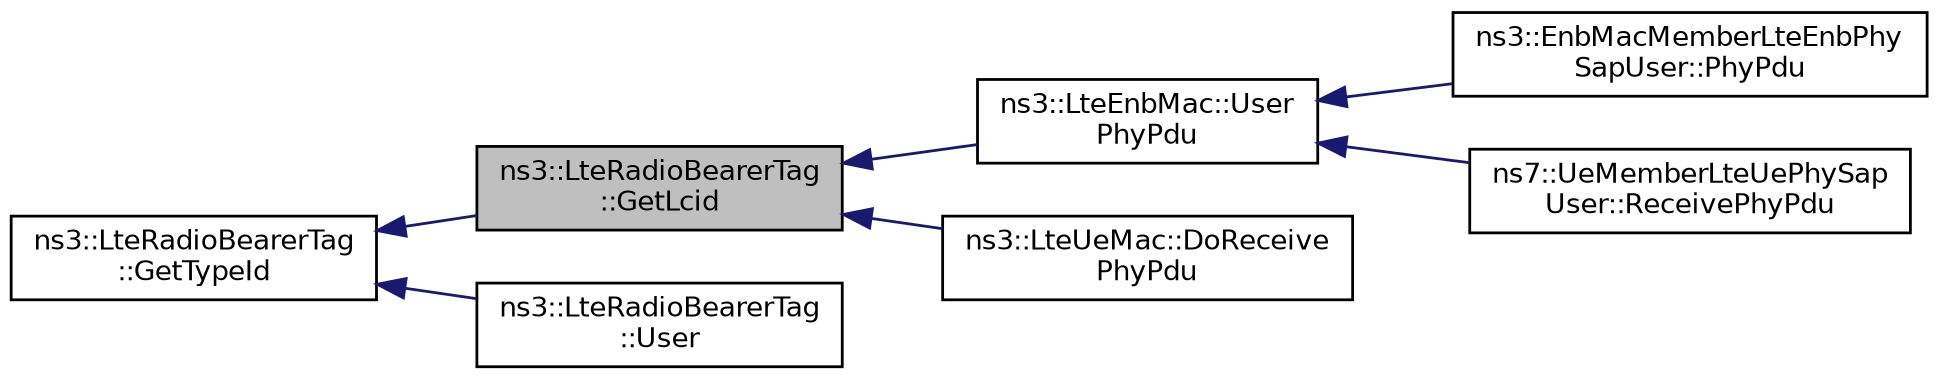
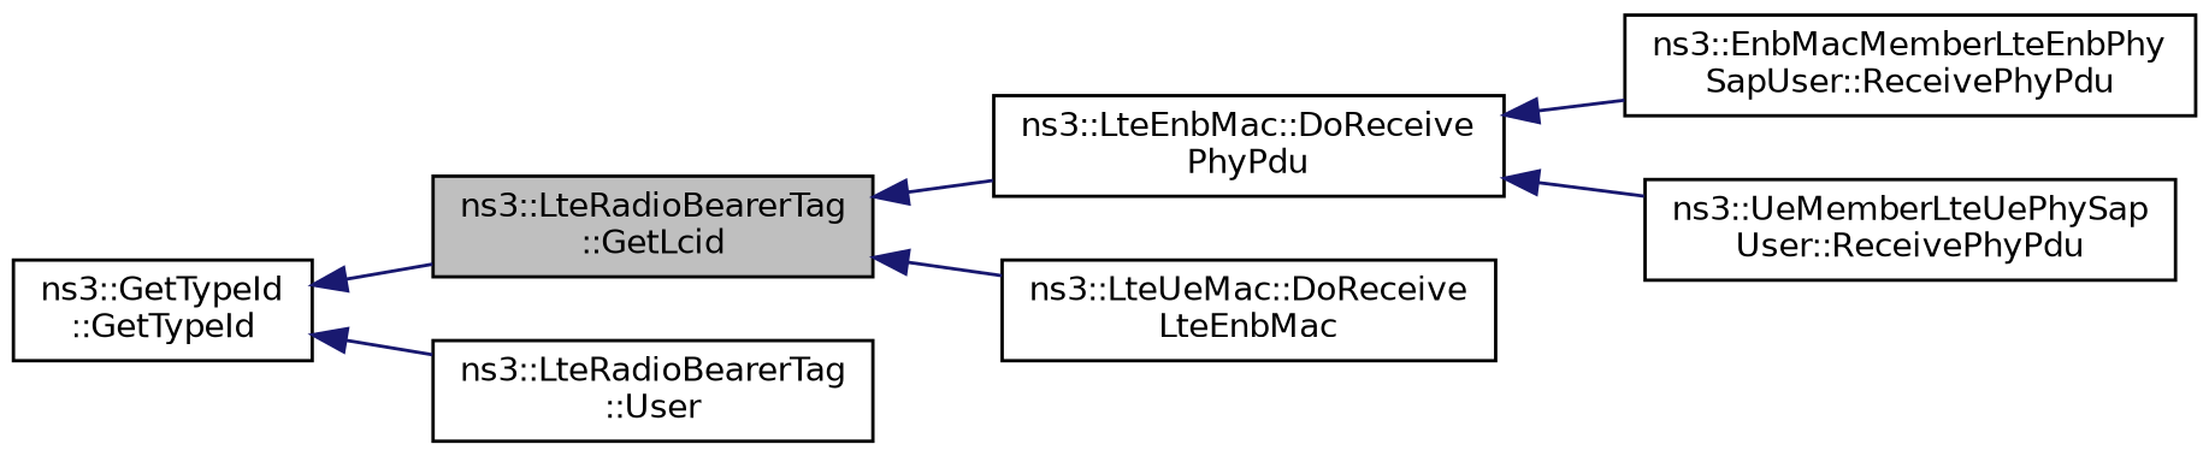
  digraph {
    rankdir=LR
    node [color=black fillcolor=white fontname=Helvetica fontsize=10 shape=record style=filled]
    edge [color=midnightblue dir=back fontname=Helvetica fontsize=10 labelfontname=Helvetica labelfontsize=10 style=solid]
    n1 [fillcolor=grey75 fontcolor=black height=0.2 label="ns3::LteRadioBearerTag\l::GetLcid" width=0.4]
-   n2 [height=0.2 label="ns3::LteEnbMac::User\lPhyPdu" width=0.4]
-   n3 [height=0.2 label="ns3::LteUeMac::DoReceive\lPhyPdu" width=0.4]
-   n4 [height=0.2 label="ns3::EnbMacMemberLteEnbPhy\lSapUser::PhyPdu" width=0.4]
-   n5 [height=0.2 label="ns7::UeMemberLteUePhySap\lUser::ReceivePhyPdu" width=0.4]
-   n6 [height=0.2 label="ns3::LteRadioBearerTag\l::GetTypeId" width=0.4]
+   n2 [height=0.2 label="ns3::LteEnbMac::DoReceive\lPhyPdu" width=0.4]
+   n3 [height=0.2 label="ns3::LteUeMac::DoReceive\lLteEnbMac" width=0.4]
+   n4 [height=0.2 label="ns3::EnbMacMemberLteEnbPhy\lSapUser::ReceivePhyPdu" width=0.4]
+   n5 [height=0.2 label="ns3::UeMemberLteUePhySap\lUser::ReceivePhyPdu" width=0.4]
+   n6 [height=0.2 label="ns3::GetTypeId\l::GetTypeId" width=0.4]
    n7 [height=0.2 label="ns3::LteRadioBearerTag\l::User" width=0.4]
    n1 -> n2
    n1 -> n3
    n2 -> n4
    n2 -> n5
    n6 -> n1
    n6 -> n7
  }
